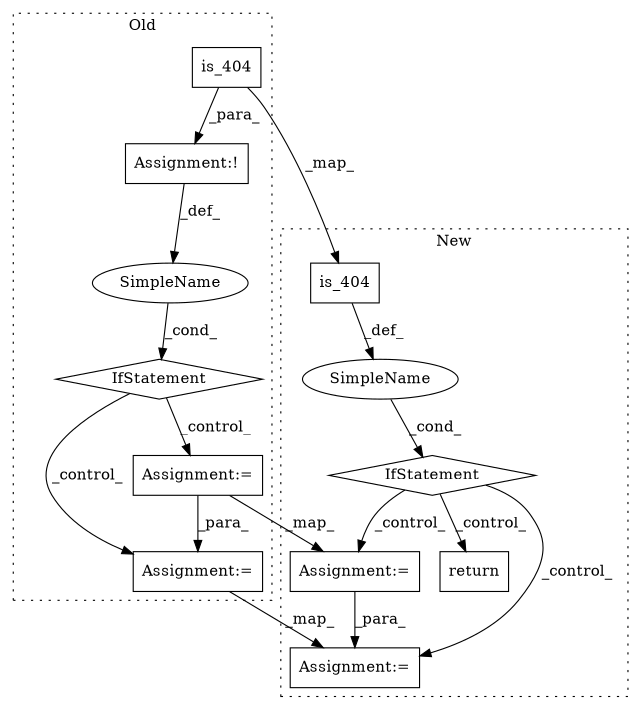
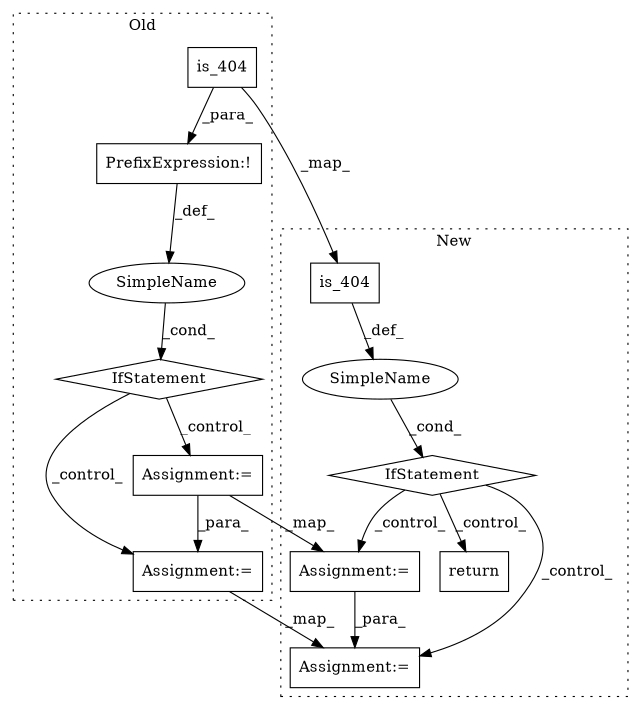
  digraph {
    node [a=7 l=1 shape=box]
    n1 [a=32 l="7,1" label=is_404 s="1727,1750"]
-   n2 [a=38 label="Assignment:!" s=1726]
+   n2 [a=38 label="PrefixExpression:!" s=1726]
    n3 [a=25 l="4,2" label=IfStatement s="1722,1751" shape=diamond]
    n4 [a=42 label=SimpleName shape=ellipse l=""]
    n5 [label="Assignment:=" s=1822]
    n6 [label="Assignment:=" s=1888]
    n7 [a=32 l="7,1" label=is_404 s="1802,1825"]
    n8 [a=41 l=7 label=return s=1836]
    n9 [a=25 l="4,2" label=IfStatement s="1798,1826" shape=diamond]
    n10 [a=42 label=SimpleName shape=ellipse l=""]
    n11 [label="Assignment:=" s=1913]
    n12 [label="Assignment:=" s=1977]
    subgraph cluster_1 {
      label=Old
      style=dotted
      n1
      n2
      n3
      n4
      n5
      n6
    }
    subgraph cluster_2 {
      label=New
      style=dotted
      n7
      n8
      n9
      n10
      n11
      n12
    }
    n1 -> n2 [label=_para_]
    n1 -> n7 [label=_map_]
    n2 -> n4 [label=_def_]
    n3 -> n5 [label=_control_]
    n3 -> n6 [label=_control_]
    n4 -> n3 [label=_cond_]
    n5 -> n6 [label=_para_]
    n5 -> n11 [label=_map_]
    n6 -> n12 [label=_map_]
    n7 -> n10 [label=_def_]
    n9 -> n8 [label=_control_]
    n9 -> n11 [label=_control_]
    n9 -> n12 [label=_control_]
    n10 -> n9 [label=_cond_]
    n11 -> n12 [label=_para_]
  }
